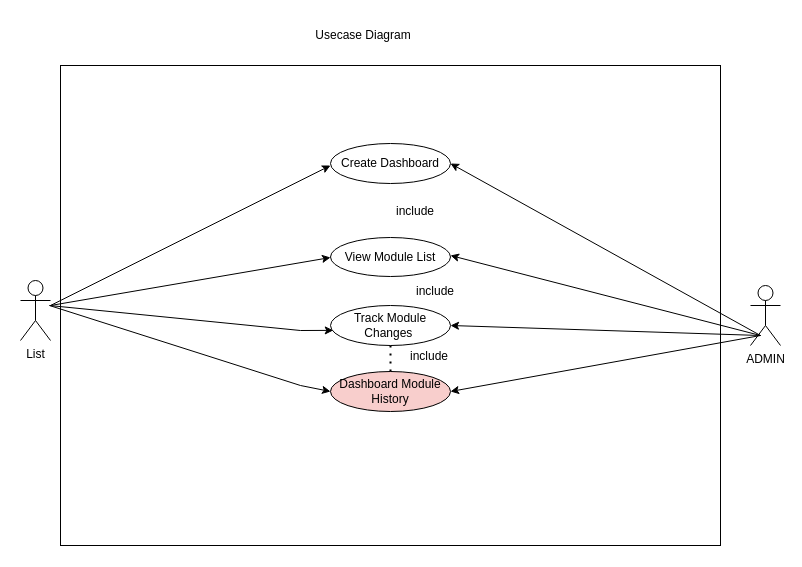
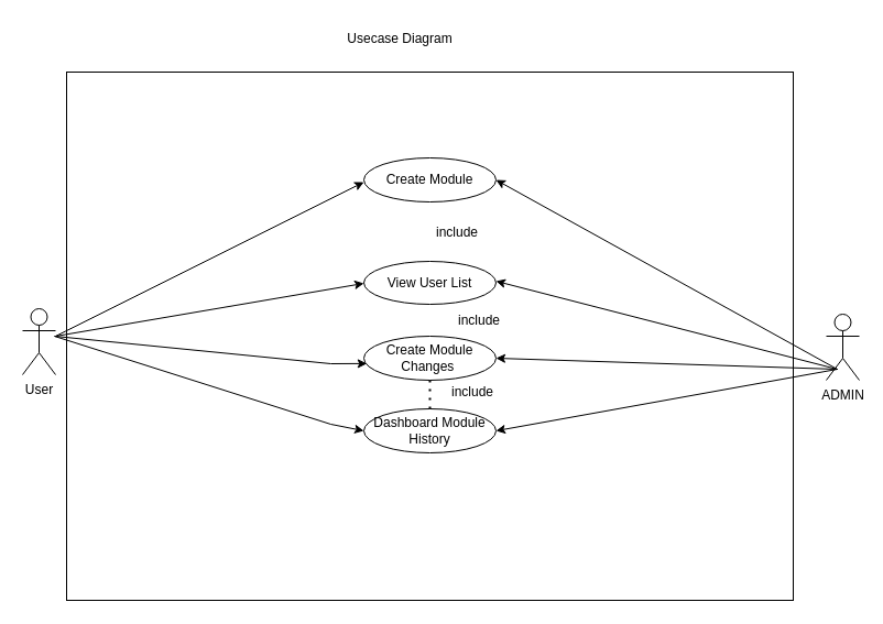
  <mxCell id="0" />
  <mxCell id="1" parent="0" />
  <mxCell id="2" value="Usecase Diagram" style="text;html=1;strokeColor=none;fillColor=none;align=center;verticalAlign=middle;whiteSpace=wrap;rounded=0;" vertex="1" parent="1"><mxGeometry x="290" y="20" width="146" height="30" as="geometry" /></mxCell>
  <mxCell id="3" value="" style="rounded=0;whiteSpace=wrap;html=1;" vertex="1" parent="1"><mxGeometry x="60" y="65" width="660" height="480" as="geometry" /></mxCell>
- <mxCell id="4" value="List" style="shape=umlActor;verticalLabelPosition=bottom;verticalAlign=top;html=1;outlineConnect=0;" vertex="1" parent="1"><mxGeometry x="20" y="280" width="30" height="60" as="geometry" /></mxCell>
+ <mxCell id="4" value="User" style="shape=umlActor;verticalLabelPosition=bottom;verticalAlign=top;html=1;outlineConnect=0;" vertex="1" parent="1"><mxGeometry x="20" y="280" width="30" height="60" as="geometry" /></mxCell>
  <mxCell id="5" value="ADMIN" style="shape=umlActor;verticalLabelPosition=bottom;verticalAlign=top;html=1;outlineConnect=0;" vertex="1" parent="1"><mxGeometry x="750" y="285" width="30" height="60" as="geometry" /></mxCell>
- <mxCell id="6" value="Create Dashboard" style="ellipse;whiteSpace=wrap;html=1;" vertex="1" parent="1"><mxGeometry x="330" y="143" width="120" height="40" as="geometry" /></mxCell>
- <mxCell id="7" value="View Module List" style="ellipse;whiteSpace=wrap;html=1;" vertex="1" parent="1"><mxGeometry x="330" y="237" width="120" height="39" as="geometry" /></mxCell>
- <mxCell id="8" value="Track Module Changes&amp;nbsp;" style="ellipse;whiteSpace=wrap;html=1;" vertex="1" parent="1"><mxGeometry x="330" y="305" width="120" height="40" as="geometry" /></mxCell>
- <mxCell id="9" value="Dashboard Module History" style="ellipse;whiteSpace=wrap;html=1;fillColor=#f8cecc;" vertex="1" parent="1"><mxGeometry x="330" y="371" width="120" height="40" as="geometry" /></mxCell>
+ <mxCell id="6" value="Create Module" style="ellipse;whiteSpace=wrap;html=1;" vertex="1" parent="1"><mxGeometry x="330" y="143" width="120" height="40" as="geometry" /></mxCell>
+ <mxCell id="7" value="View User List" style="ellipse;whiteSpace=wrap;html=1;" vertex="1" parent="1"><mxGeometry x="330" y="237" width="120" height="39" as="geometry" /></mxCell>
+ <mxCell id="8" value="Create Module Changes&amp;nbsp;" style="ellipse;whiteSpace=wrap;html=1;" vertex="1" parent="1"><mxGeometry x="330" y="305" width="120" height="40" as="geometry" /></mxCell>
+ <mxCell id="9" value="Dashboard Module History" style="ellipse;whiteSpace=wrap;html=1;" vertex="1" parent="1"><mxGeometry x="330" y="371" width="120" height="40" as="geometry" /></mxCell>
  <mxCell id="10" value="" style="endArrow=classic;html=1;rounded=0;" edge="1" parent="1"><mxGeometry width="50" height="50" relative="1" as="geometry"><mxPoint x="50" y="305" as="sourcePoint" /><mxPoint x="330" y="165" as="targetPoint" /><Array as="points"><mxPoint x="330" y="165" /></Array></mxGeometry></mxCell>
  <mxCell id="11" value="" style="endArrow=classic;html=1;rounded=0;" edge="1" parent="1" target="7"><mxGeometry width="50" height="50" relative="1" as="geometry"><mxPoint x="50" y="305" as="sourcePoint" /><mxPoint x="340" y="155" as="targetPoint" /><Array as="points"><mxPoint x="330" y="257" /></Array></mxGeometry></mxCell>
  <mxCell id="12" value="" style="endArrow=classic;html=1;rounded=0;entryX=0.023;entryY=0.622;entryDx=0;entryDy=0;entryPerimeter=0;" edge="1" parent="1" target="8"><mxGeometry width="50" height="50" relative="1" as="geometry"><mxPoint x="49" y="305" as="sourcePoint" /><mxPoint x="329.998" y="274.006" as="targetPoint" /><Array as="points"><mxPoint x="300" y="330" /></Array></mxGeometry></mxCell>
  <mxCell id="13" value="" style="endArrow=classic;html=1;rounded=0;" edge="1" parent="1"><mxGeometry width="50" height="50" relative="1" as="geometry"><mxPoint x="49" y="305" as="sourcePoint" /><mxPoint x="330" y="391" as="targetPoint" /><Array as="points"><mxPoint x="300" y="385" /></Array></mxGeometry></mxCell>
  <mxCell id="14" value="include" style="text;strokeColor=none;fillColor=none;align=left;verticalAlign=middle;spacingLeft=4;spacingRight=4;overflow=hidden;points=[[0,0.5],[1,0.5]];portConstraint=eastwest;rotatable=0;" vertex="1" parent="1"><mxGeometry x="390" y="195" width="60" height="30" as="geometry" /></mxCell>
  <mxCell id="15" value="include" style="text;strokeColor=none;fillColor=none;align=left;verticalAlign=middle;spacingLeft=4;spacingRight=4;overflow=hidden;points=[[0,0.5],[1,0.5]];portConstraint=eastwest;rotatable=0;" vertex="1" parent="1"><mxGeometry x="410" y="275" width="60" height="30" as="geometry" /></mxCell>
  <mxCell id="16" value="" style="endArrow=none;dashed=1;html=1;dashPattern=1 3;strokeWidth=2;rounded=0;entryX=0.5;entryY=0;entryDx=0;entryDy=0;" edge="1" parent="1" target="9"><mxGeometry width="50" height="50" relative="1" as="geometry"><mxPoint x="390" y="345" as="sourcePoint" /><mxPoint x="410" y="185" as="targetPoint" /><Array as="points" /></mxGeometry></mxCell>
  <mxCell id="17" value="include" style="text;strokeColor=none;fillColor=none;align=left;verticalAlign=middle;spacingLeft=4;spacingRight=4;overflow=hidden;points=[[0,0.5],[1,0.5]];portConstraint=eastwest;rotatable=0;" vertex="1" parent="1"><mxGeometry x="404" y="340" width="60" height="30" as="geometry" /></mxCell>
  <mxCell id="18" value="" style="endArrow=classic;html=1;rounded=0;entryX=1;entryY=0.5;entryDx=0;entryDy=0;" edge="1" parent="1" target="6"><mxGeometry width="50" height="50" relative="1" as="geometry"><mxPoint x="760" y="335" as="sourcePoint" /><mxPoint x="370" y="295" as="targetPoint" /></mxGeometry></mxCell>
  <mxCell id="19" value="" style="endArrow=classic;html=1;rounded=0;" edge="1" parent="1"><mxGeometry width="50" height="50" relative="1" as="geometry"><mxPoint x="760" y="335" as="sourcePoint" /><mxPoint x="450" y="255" as="targetPoint" /></mxGeometry></mxCell>
  <mxCell id="20" value="" style="endArrow=classic;html=1;rounded=0;entryX=1;entryY=0.5;entryDx=0;entryDy=0;" edge="1" parent="1" target="8"><mxGeometry width="50" height="50" relative="1" as="geometry"><mxPoint x="760" y="335" as="sourcePoint" /><mxPoint x="470" y="183" as="targetPoint" /></mxGeometry></mxCell>
  <mxCell id="21" value="" style="endArrow=classic;html=1;rounded=0;entryX=1;entryY=0.5;entryDx=0;entryDy=0;" edge="1" parent="1" target="9"><mxGeometry width="50" height="50" relative="1" as="geometry"><mxPoint x="760" y="335" as="sourcePoint" /><mxPoint x="480" y="193" as="targetPoint" /></mxGeometry></mxCell>
